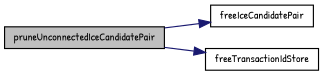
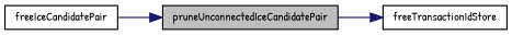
  digraph {
    fontname="Patrick Hand"
    rankdir=LR
    node [color=black fillcolor=white fontname="Patrick Hand" fontsize=10 shape=record style=filled]
    edge [color=midnightblue fontname="Patrick Hand" fontsize=10 labelfontname=Helvetica labelfontsize=10 style=solid]
    n1 [fillcolor=grey75 fontcolor=black height=0.2 label=pruneUnconnectedIceCandidatePair width=0.4]
    n2 [height=0.2 label=freeIceCandidatePair width=0.4]
    n3 [height=0.2 label=freeTransactionIdStore width=0.4]
-   n1 -> n2
+   n2 -> n1
    n1 -> n3
  }
